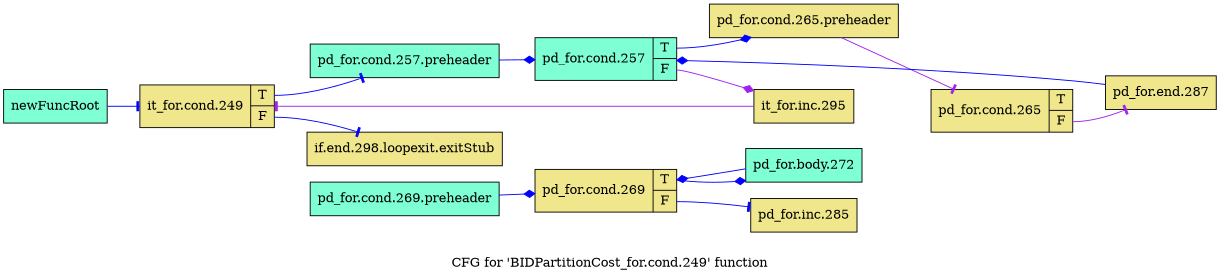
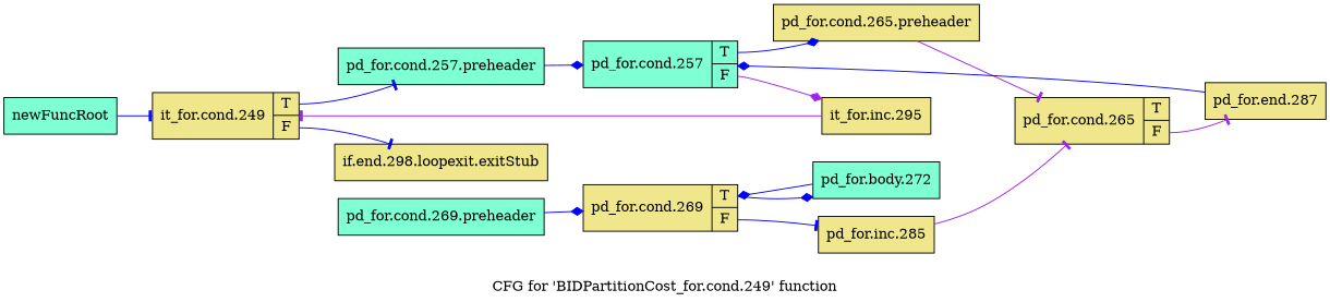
  digraph {
    label="CFG for 'BIDPartitionCost_for.cond.249' function"
    rankdir=LR
    node [fillcolor=khaki shape=record style=filled]
    edge [arrowhead=tee color=blue]
    n1 [fillcolor=aquamarine label="{newFuncRoot}"]
    n2 [label="{it_for.cond.249|{<s0>T|<s1>F}}"]
    n3 [label="{if.end.298.loopexit.exitStub}"]
    n4 [fillcolor=aquamarine label="{pd_for.cond.257.preheader}"]
    n5 [fillcolor=aquamarine label="{pd_for.cond.257|{<s0>T|<s1>F}}"]
    n6 [label="{pd_for.cond.265.preheader}"]
    n7 [label="{it_for.inc.295}"]
    n8 [label="{pd_for.cond.265|{<s0>T|<s1>F}}"]
    n9 [label="{pd_for.end.287}"]
    n10 [fillcolor=aquamarine label="{pd_for.cond.269.preheader}"]
    n11 [label="{pd_for.cond.269|{<s0>T|<s1>F}}"]
    n12 [fillcolor=aquamarine label="{pd_for.body.272}"]
    n13 [label="{pd_for.inc.285}"]
    n1 -> n2
    n2 -> n3 [tailport=s1]
    n2 -> n4 [tailport=s0]
    n4 -> n5 [arrowhead=diamond]
    n5 -> n6 [arrowhead=diamond tailport=s0]
    n5 -> n7 [arrowhead=diamond color=purple tailport=s1]
    n6 -> n8 [color=purple]
    n7 -> n2 [color=purple]
    n8 -> n9 [color=purple tailport=s1]
    n9 -> n5 [arrowhead=diamond]
    n10 -> n11 [arrowhead=diamond]
    n11 -> n12 [arrowhead=diamond tailport=s0]
    n11 -> n13 [tailport=s1]
    n12 -> n11 [arrowhead=diamond]
+   n13 -> n8 [color=purple]
  }
